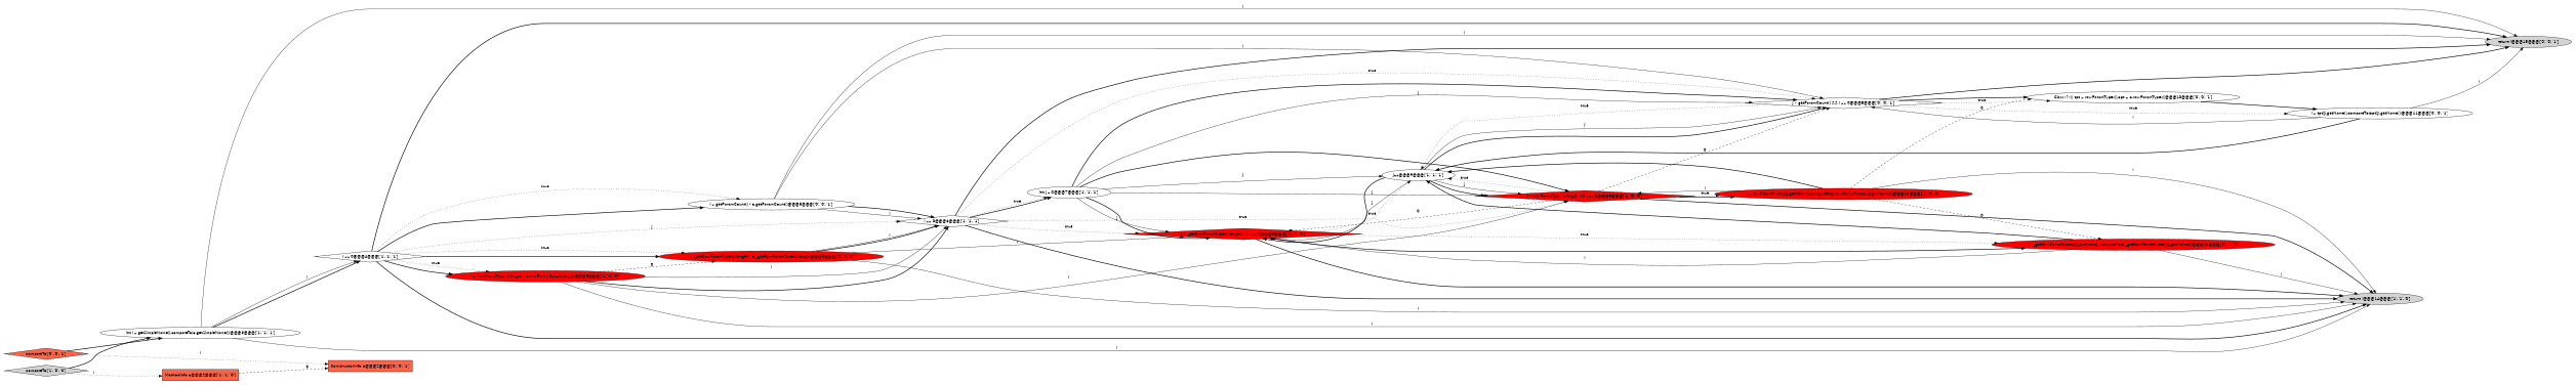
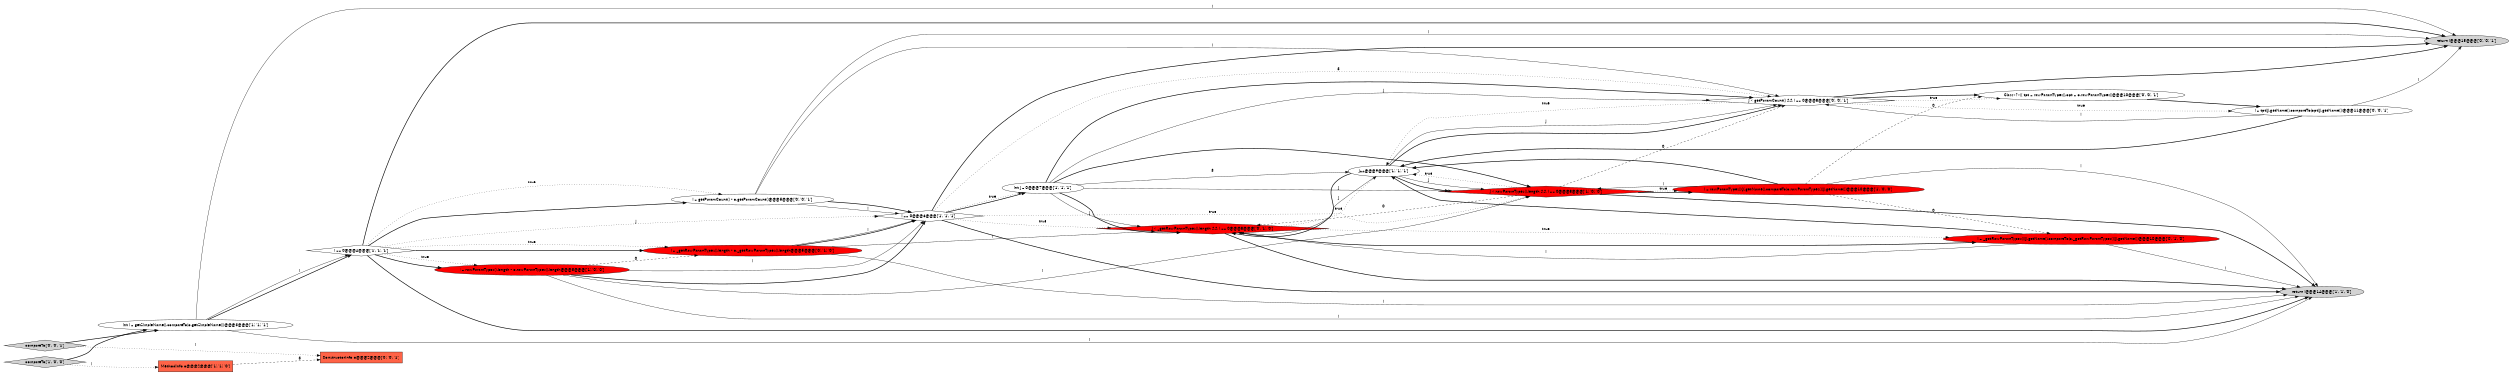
  digraph {
    fontname=Lato
    rankdir=LR
    node [fillcolor=white fontname=Lato shape=ellipse style=filled]
    edge [fontname=Lato style=bold]
    n1 [fillcolor=red label="i = _getRawParamTypes().length - o._getRawParamTypes().length@@@5@@@['0', '1', '0']"]
    n2 [label="i == 0@@@6@@@['1', '1', '1']" shape=diamond]
    n3 [fillcolor=red label="j < _getRawParamTypes().length && i == 0@@@8@@@['0', '1', '0']" shape=diamond]
    n4 [fillcolor=lightgray label="return i@@@14@@@['1', '1', '0']"]
    n5 [fillcolor=red label="j < rawParamTypes().length && i == 0@@@8@@@['1', '0', '0']" shape=diamond]
    n6 [label="j < getParamCount() && i == 0@@@8@@@['0', '0', '1']" shape=diamond]
    n7 [fillcolor=lightgray label="return i@@@15@@@['0', '0', '1']"]
    n8 [label="int j = 0@@@7@@@['1', '1', '1']"]
    n9 [label="j++@@@9@@@['1', '1', '1']"]
    n10 [fillcolor=red label="i = _getRawParamTypes()(j(.getName().compareTo(o._getRawParamTypes()(j(.getName())@@@10@@@['0', '1', '0']"]
    n11 [fillcolor=lightgray label="compareTo['1', '0', '0']" shape=diamond]
    n12 [fillcolor=tomato label="MethodInfo o@@@2@@@['1', '1', '0']" shape=box]
    n13 [label="int i = getSimpleName().compareTo(o.getSimpleName())@@@3@@@['1', '1', '1']"]
    n14 [fillcolor=tomato label="ConstructorInfo o@@@2@@@['0', '0', '1']" shape=box]
    n15 [label="i == 0@@@4@@@['1', '1', '1']" shape=diamond]
    n16 [fillcolor=red label="i = rawParamTypes()(j(.getName().compareTo(o.rawParamTypes()(j(.getName())@@@10@@@['1', '0', '0']"]
    n17 [label="Class<?>(( tpt = rawParamTypes(),opt = o.rawParamTypes()@@@10@@@['0', '0', '1']"]
    n18 [label="i = tpt(j(.getName().compareTo(opt(j(.getName())@@@11@@@['0', '0', '1']"]
    n19 [fillcolor=red label="i = rawParamTypes().length - o.rawParamTypes().length@@@5@@@['1', '0', '0']"]
    n20 [label="i = getParamCount() - o.getParamCount()@@@5@@@['0', '0', '1']"]
-   n21 [fillcolor=tomato label="compareTo['0', '0', '1']" shape=diamond]
+   n21 [fillcolor=lightgray label="compareTo['0', '0', '1']" shape=diamond]
    n1 -> n2 [label=i style=solid]
    n1 -> n2
    n1 -> n3 [label=i style=solid]
    n1 -> n4 [label=i style=solid]
    n2 -> n3 [label=true style=dotted]
    n2 -> n4
    n2 -> n5 [label=true style=dotted]
-   n2 -> n6 [label=true style=dotted]
+   n2 -> n6 [label=3 style=dotted]
    n2 -> n7
    n2 -> n8 [label=true style=dotted]
    n2 -> n8
    n3 -> n4
    n3 -> n9 [label=true style=dotted]
    n3 -> n10 [label=true style=dotted]
    n3 -> n10
    n5 -> n3 [label=0 style=dashed]
    n5 -> n4
    n5 -> n6 [label=0 style=dashed]
    n5 -> n9 [label=true style=dotted]
    n5 -> n16 [label=true style=dotted]
    n5 -> n16
    n6 -> n7
    n6 -> n9 [label=true style=dotted]
    n6 -> n17 [label=true style=dotted]
    n6 -> n17
    n6 -> n18 [label=true style=dotted]
    n8 -> n3 [label=j style=solid]
    n8 -> n3
    n8 -> n5 [label=j style=solid]
    n8 -> n5
    n8 -> n6 [label=j style=solid]
    n8 -> n6
-   n8 -> n9 [label=j style=solid]
+   n8 -> n9 [label=3 style=solid]
    n9 -> n3
    n9 -> n3 [label=j style=solid]
    n9 -> n5
    n9 -> n5 [label=j style=solid]
    n9 -> n6 [label=j style=solid]
    n9 -> n6
    n10 -> n3 [label=i style=solid]
    n10 -> n4 [label=i style=solid]
    n10 -> n9
    n11 -> n12 [label=i style=dotted]
    n11 -> n13
    n12 -> n14 [label=3 style=dashed]
    n13 -> n4 [label=i style=solid]
    n13 -> n7 [label=i style=solid]
    n13 -> n15
    n13 -> n15 [label=i style=solid]
    n15 -> n1 [label=true style=dotted]
    n15 -> n1
    n15 -> n2 [label=j style=dotted]
    n15 -> n4
    n15 -> n7
    n15 -> n19
    n15 -> n19 [label=true style=dotted]
    n15 -> n20 [label=true style=dotted]
    n15 -> n20
    n16 -> n4 [label=i style=solid]
    n16 -> n5 [label=i style=solid]
    n16 -> n9
    n16 -> n10 [label=0 style=dashed]
    n16 -> n17 [label=0 style=dashed]
    n17 -> n18
    n18 -> n6 [label=i style=solid]
    n18 -> n7 [label=i style=solid]
    n18 -> n9
    n19 -> n1 [label=0 style=dashed]
    n19 -> n2
    n19 -> n2 [label=i style=solid]
    n19 -> n4 [label=i style=solid]
    n19 -> n5 [label=i style=solid]
    n20 -> n2
    n20 -> n2 [label=i style=solid]
    n20 -> n6 [label=i style=solid]
    n20 -> n7 [label=i style=solid]
    n21 -> n13
    n21 -> n14 [label=i style=dotted]
  }
